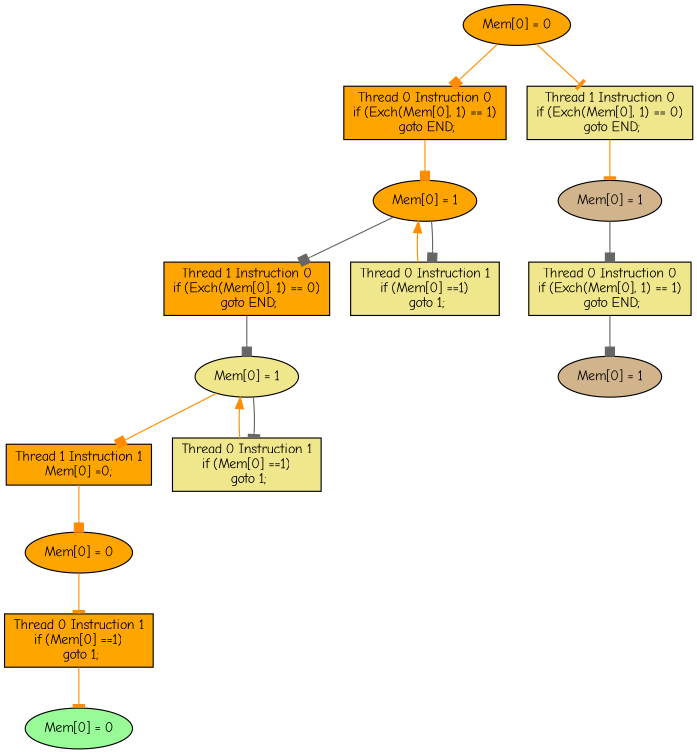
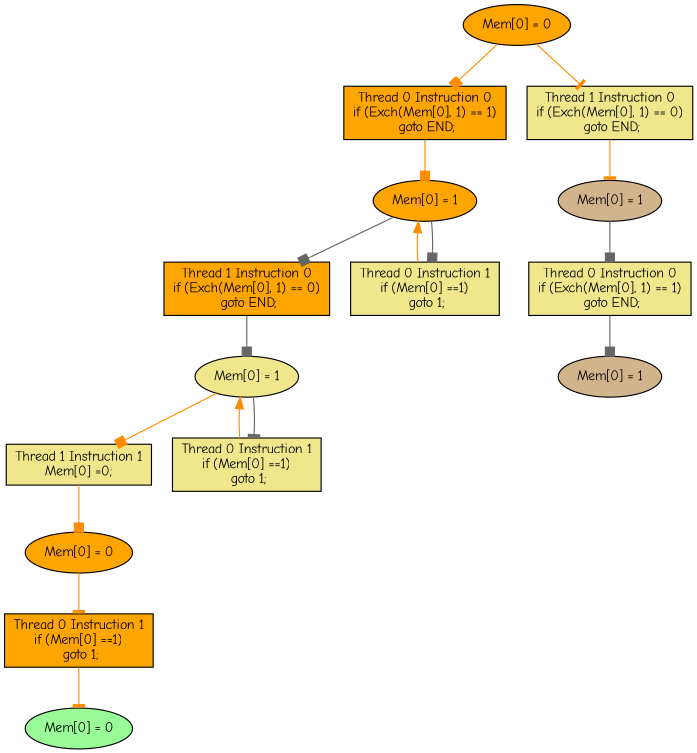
  digraph {
    fontsize=12
    rankdir=TB
    fontname="Comic Neue"
    node [fillcolor=orange fontcolor="#000000" fontsize=12 shape=box style="filled, solid" fontname="Comic Neue"]
    edge [color=darkorange dir=forward fontcolor="#ffffff" fontsize=12 style=solid uuid="<A5, S3>" weight=1 arrowhead=box fontname="Comic Neue"]
    n1 [fillcolor=khaki label="Thread 0 Instruction 0\nif (Exch(Mem[0], 1) == 1)\n goto END;" uuid=A0]
    n2 [fillcolor=tan label="Mem[0] = 1" shape=ellipse uuid=END0]
    n3 [label="Thread 0 Instruction 0\nif (Exch(Mem[0], 1) == 1)\n goto END;" uuid=A1]
    n4 [label="Mem[0] = 1" shape=ellipse uuid=S3]
    n5 [label="Thread 1 Instruction 0\nif (Exch(Mem[0], 1) == 0)\n goto END;" uuid=A2]
    n6 [fillcolor=khaki label="Thread 0 Instruction 1\nif (Mem[0] ==1)\n goto 1;" uuid=A5]
    n7 [fillcolor=khaki label="Mem[0] = 1" shape=ellipse uuid=S2]
-   n8 [label="Thread 1 Instruction 1\nMem[0] =0;" uuid=A6]
+   n8 [fillcolor=khaki label="Thread 1 Instruction 1\nMem[0] =0;" uuid=A6]
    n9 [fillcolor=khaki label="Thread 0 Instruction 1\nif (Mem[0] ==1)\n goto 1;" uuid=A7]
    n10 [fillcolor=khaki label="Thread 1 Instruction 0\nif (Exch(Mem[0], 1) == 0)\n goto END;" uuid=A3]
    n11 [fillcolor=tan label="Mem[0] = 1" shape=ellipse uuid=S1]
    n12 [label="Thread 0 Instruction 1\nif (Mem[0] ==1)\n goto 1;" uuid=A4]
    n13 [fillcolor=palegreen label="Mem[0] = 0" shape=ellipse uuid=END1]
    n14 [label="Mem[0] = 0" shape=ellipse uuid=S0]
    n15 [label="Mem[0] = 0" shape=ellipse uuid=START]
    n1 -> n2 [color=gray40 uuid="<A0, END0>"]
    n3 -> n4 [uuid="<A1, S3>"]
    n4 -> n5 [color=gray40 uuid="<A2, S3>"]
    n4 -> n6 [dir=back arrowhead=""]
    n4 -> n6 [color=gray40]
    n5 -> n7 [color=gray40 uuid="<A2, S2>"]
    n7 -> n8 [uuid="<A6, S2>"]
    n7 -> n9 [dir=back uuid="<A7, S2>" arrowhead=""]
    n7 -> n9 [color=gray40 uuid="<A7, S2>" arrowhead=tee]
    n8 -> n14 [uuid="<A6, S0>"]
    n10 -> n11 [uuid="<A3, S1>" arrowhead=tee]
    n11 -> n1 [color=gray40 uuid="<A0, S1>"]
    n12 -> n13 [uuid="<A4, END1>" arrowhead=tee]
    n14 -> n12 [uuid="<A4, S0>" arrowhead=tee]
    n15 -> n3 [uuid="<A1, START>"]
    n15 -> n10 [uuid="<A3, START>" arrowhead=tee]
  }
